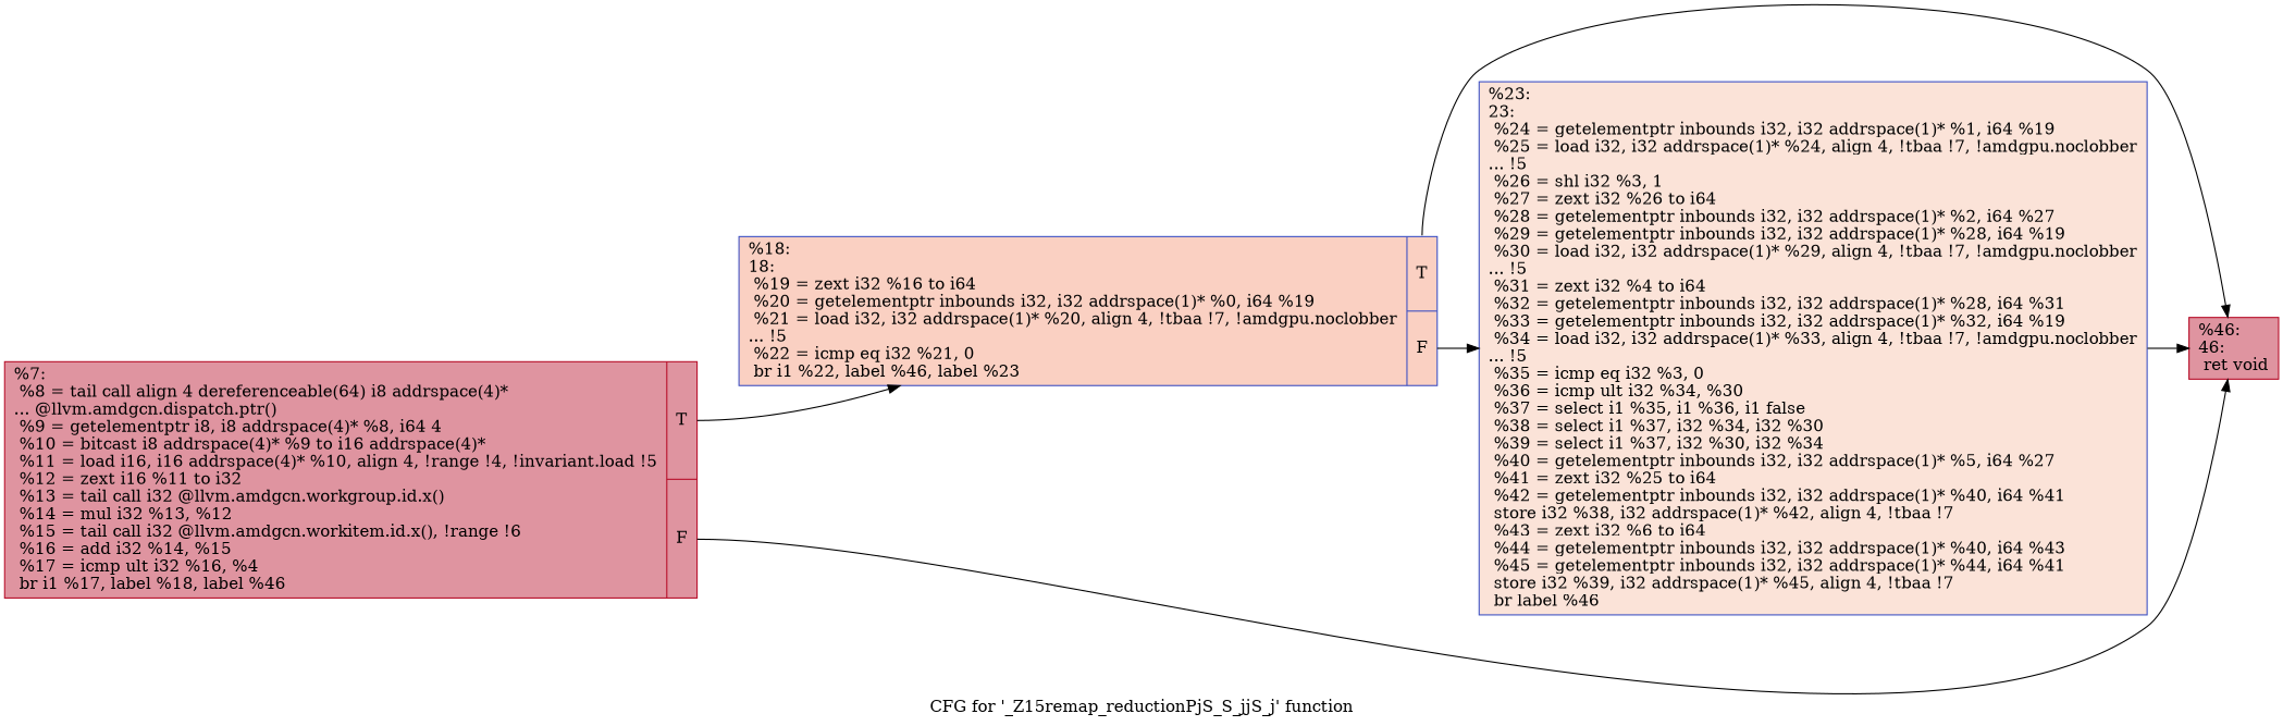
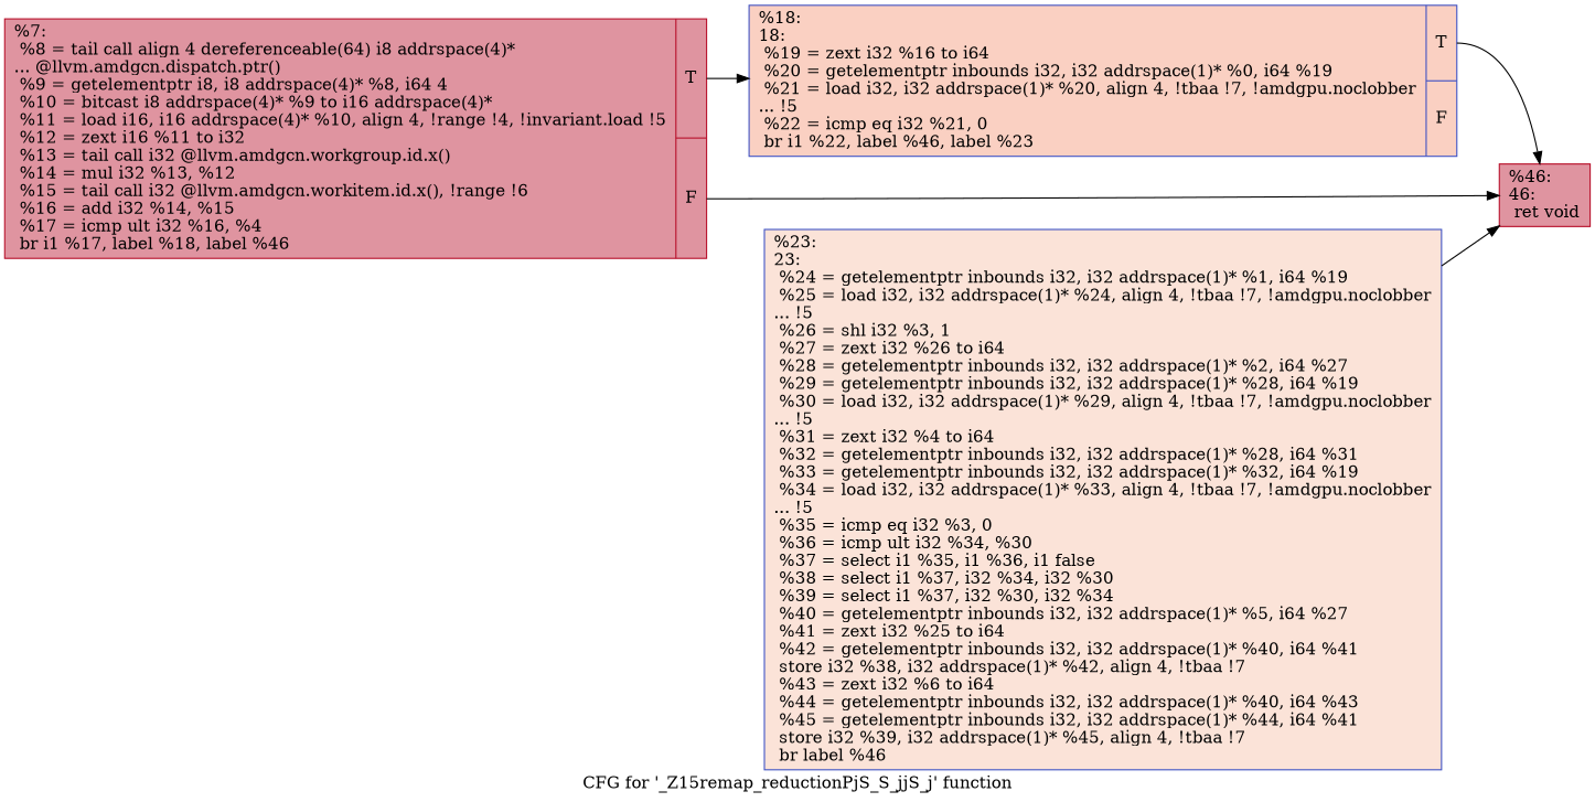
  digraph {
    label="CFG for '_Z15remap_reductionPjS_S_jjS_j' function"
    rankdir=LR
    node [color="#b70d28ff" fillcolor="#b70d2870" shape=record style=filled]
    edge [tailport=s0]
    n1 [label="{%7:\l  %8 = tail call align 4 dereferenceable(64) i8 addrspace(4)*\l... @llvm.amdgcn.dispatch.ptr()\l  %9 = getelementptr i8, i8 addrspace(4)* %8, i64 4\l  %10 = bitcast i8 addrspace(4)* %9 to i16 addrspace(4)*\l  %11 = load i16, i16 addrspace(4)* %10, align 4, !range !4, !invariant.load !5\l  %12 = zext i16 %11 to i32\l  %13 = tail call i32 @llvm.amdgcn.workgroup.id.x()\l  %14 = mul i32 %13, %12\l  %15 = tail call i32 @llvm.amdgcn.workitem.id.x(), !range !6\l  %16 = add i32 %14, %15\l  %17 = icmp ult i32 %16, %4\l  br i1 %17, label %18, label %46\l|{<s0>T|<s1>F}}"]
    n2 [color="#3d50c3ff" fillcolor="#f3947570" label="{%18:\l18:                                               \l  %19 = zext i32 %16 to i64\l  %20 = getelementptr inbounds i32, i32 addrspace(1)* %0, i64 %19\l  %21 = load i32, i32 addrspace(1)* %20, align 4, !tbaa !7, !amdgpu.noclobber\l... !5\l  %22 = icmp eq i32 %21, 0\l  br i1 %22, label %46, label %23\l|{<s0>T|<s1>F}}"]
    n3 [label="{%46:\l46:                                               \l  ret void\l}"]
    n4 [color="#3d50c3ff" fillcolor="#f6bfa670" label="{%23:\l23:                                               \l  %24 = getelementptr inbounds i32, i32 addrspace(1)* %1, i64 %19\l  %25 = load i32, i32 addrspace(1)* %24, align 4, !tbaa !7, !amdgpu.noclobber\l... !5\l  %26 = shl i32 %3, 1\l  %27 = zext i32 %26 to i64\l  %28 = getelementptr inbounds i32, i32 addrspace(1)* %2, i64 %27\l  %29 = getelementptr inbounds i32, i32 addrspace(1)* %28, i64 %19\l  %30 = load i32, i32 addrspace(1)* %29, align 4, !tbaa !7, !amdgpu.noclobber\l... !5\l  %31 = zext i32 %4 to i64\l  %32 = getelementptr inbounds i32, i32 addrspace(1)* %28, i64 %31\l  %33 = getelementptr inbounds i32, i32 addrspace(1)* %32, i64 %19\l  %34 = load i32, i32 addrspace(1)* %33, align 4, !tbaa !7, !amdgpu.noclobber\l... !5\l  %35 = icmp eq i32 %3, 0\l  %36 = icmp ult i32 %34, %30\l  %37 = select i1 %35, i1 %36, i1 false\l  %38 = select i1 %37, i32 %34, i32 %30\l  %39 = select i1 %37, i32 %30, i32 %34\l  %40 = getelementptr inbounds i32, i32 addrspace(1)* %5, i64 %27\l  %41 = zext i32 %25 to i64\l  %42 = getelementptr inbounds i32, i32 addrspace(1)* %40, i64 %41\l  store i32 %38, i32 addrspace(1)* %42, align 4, !tbaa !7\l  %43 = zext i32 %6 to i64\l  %44 = getelementptr inbounds i32, i32 addrspace(1)* %40, i64 %43\l  %45 = getelementptr inbounds i32, i32 addrspace(1)* %44, i64 %41\l  store i32 %39, i32 addrspace(1)* %45, align 4, !tbaa !7\l  br label %46\l}"]
    n1 -> n2
    n1 -> n3 [tailport=s1]
    n2 -> n3
-   n2 -> n4 [tailport=s1]
    n4 -> n3 [tailport=""]
  }
